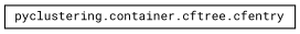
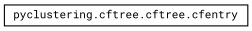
  digraph {
    rankdir=LR
    fontname="Roboto Mono"
-   n1 [color=black fillcolor=white fontname="Roboto Mono" fontsize=10 height=0.2 label="pyclustering.container.cftree.cfentry" shape=record style=filled width=0.4]
+   n1 [color=black fillcolor=white fontname="Roboto Mono" fontsize=10 height=0.2 label="pyclustering.cftree.cftree.cfentry" shape=record style=filled width=0.4]
  }
